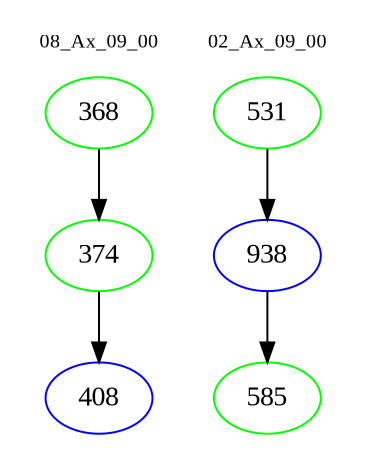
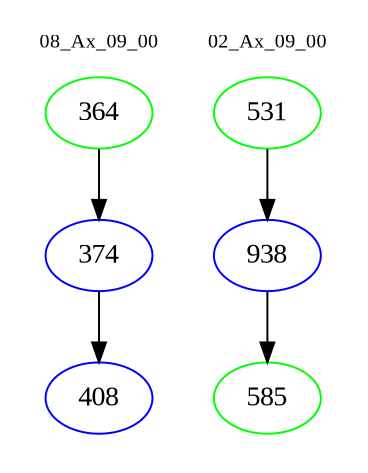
  digraph {
    fontname="Liberation Serif"
    node [color=green fontname="Liberation Serif"]
    edge [color=black fontname="Liberation Serif"]
-   n1 [label=368]
-   n2 [label=374]
+   n1 [label=364]
+   n2 [color=blue label=374]
    n3 [color=blue label=408]
    n4 [label=531]
    n5 [color=blue label=938]
    n6 [label=585]
    subgraph cluster_1 {
      color=white
      fontsize=10
      label="08_Ax_09_00"
      n1
      n2
      n3
    }
    subgraph cluster_2 {
      color=white
      fontsize=10
      label="02_Ax_09_00"
      n4
      n5
      n6
    }
    n1 -> n2
    n2 -> n3
    n4 -> n5
    n5 -> n6
  }
